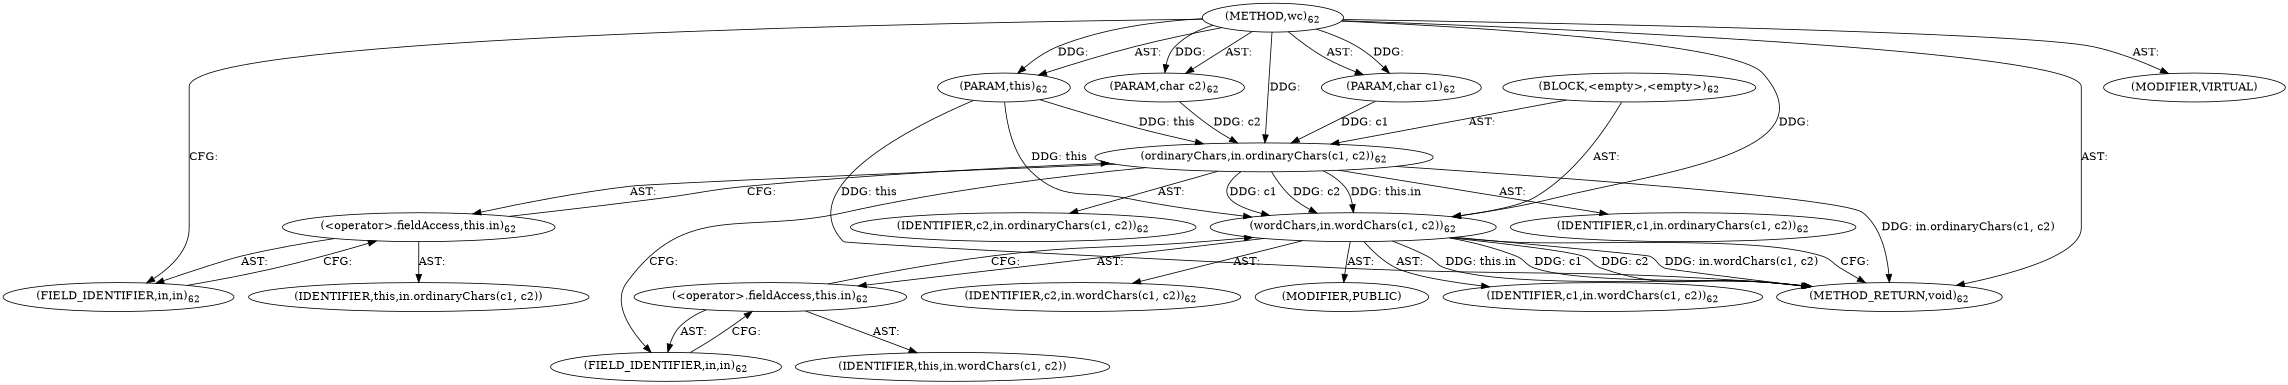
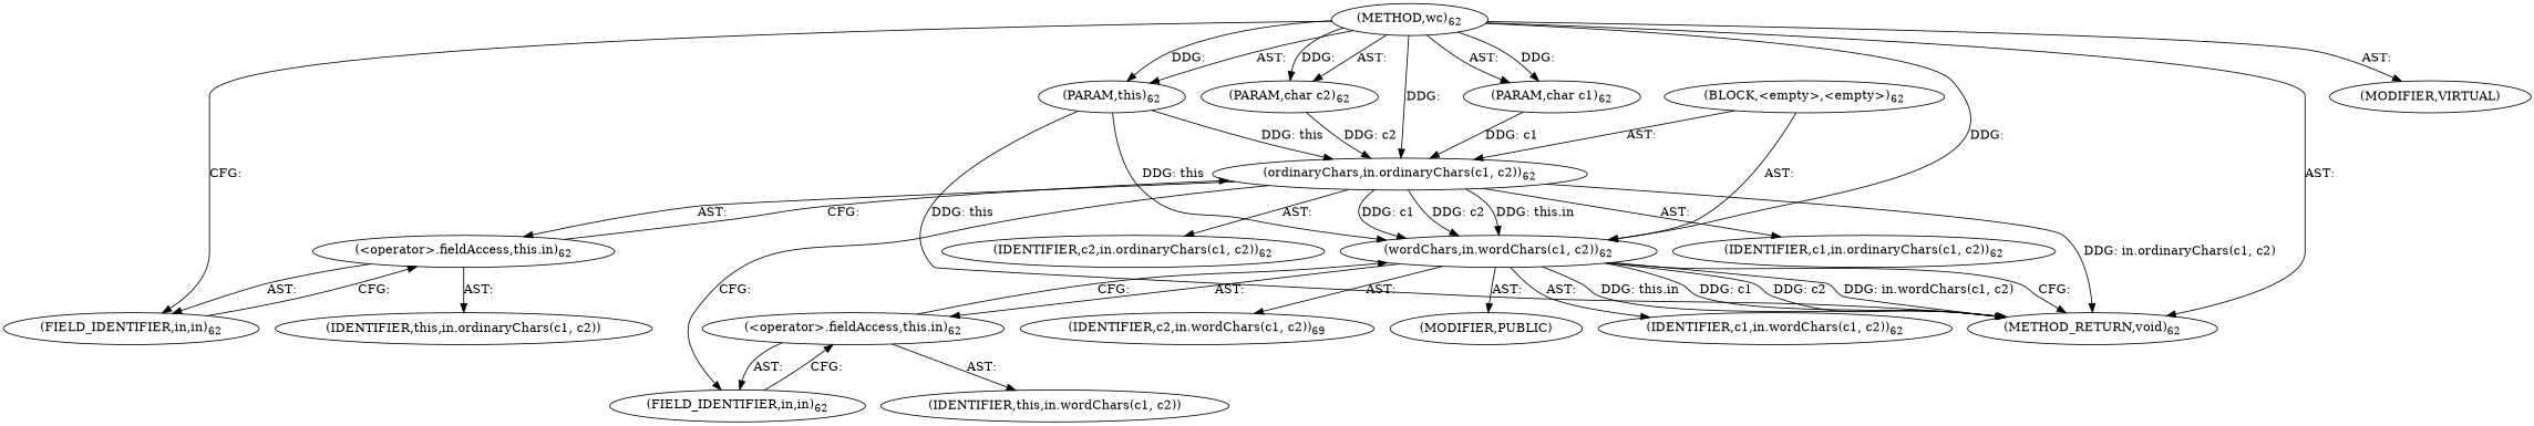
  digraph {
    n1 [label=<(METHOD,wc)<SUB>62</SUB>>]
    n2 [label=<(PARAM,this)<SUB>62</SUB>>]
    n3 [label=<(PARAM,char c1)<SUB>62</SUB>>]
    n4 [label=<(PARAM,char c2)<SUB>62</SUB>>]
    n5 [label=<(ordinaryChars,in.ordinaryChars(c1, c2))<SUB>62</SUB>>]
    n6 [label=<(FIELD_IDENTIFIER,in,in)<SUB>62</SUB>>]
    n7 [label=<(wordChars,in.wordChars(c1, c2))<SUB>62</SUB>>]
    n8 [label=<(MODIFIER,VIRTUAL)>]
    n9 [label=<(METHOD_RETURN,void)<SUB>62</SUB>>]
    n10 [label=<(BLOCK,&lt;empty&gt;,&lt;empty&gt;)<SUB>62</SUB>>]
    n11 [label=<(&lt;operator&gt;.fieldAccess,this.in)<SUB>62</SUB>>]
    n12 [label=<(IDENTIFIER,c1,in.ordinaryChars(c1, c2))<SUB>62</SUB>>]
    n13 [label=<(IDENTIFIER,c2,in.ordinaryChars(c1, c2))<SUB>62</SUB>>]
    n14 [label=<(FIELD_IDENTIFIER,in,in)<SUB>62</SUB>>]
    n15 [label=<(MODIFIER,PUBLIC)>]
    n16 [label=<(&lt;operator&gt;.fieldAccess,this.in)<SUB>62</SUB>>]
    n17 [label=<(IDENTIFIER,c1,in.wordChars(c1, c2))<SUB>62</SUB>>]
-   n18 [label=<(IDENTIFIER,c2,in.wordChars(c1, c2))<SUB>62</SUB>>]
+   n18 [label=<(IDENTIFIER,c2,in.wordChars(c1, c2))<SUB>69</SUB>>]
    n19 [label=<(IDENTIFIER,this,in.ordinaryChars(c1, c2))>]
    n20 [label=<(IDENTIFIER,this,in.wordChars(c1, c2))>]
    n1 -> n2 [label="AST: "]
    n1 -> n2 [label="DDG: "]
    n1 -> n3 [label="AST: "]
    n1 -> n3 [label="DDG: "]
    n1 -> n4 [label="AST: "]
    n1 -> n4 [label="DDG: "]
    n1 -> n5 [label="DDG: "]
    n1 -> n6 [label="CFG: "]
    n1 -> n7 [label="DDG: "]
    n1 -> n8 [label="AST: "]
    n1 -> n9 [label="AST: "]
    n2 -> n5 [label="DDG: this"]
    n2 -> n7 [label="DDG: this"]
    n2 -> n9 [label="DDG: this"]
    n3 -> n5 [label="DDG: c1"]
    n4 -> n5 [label="DDG: c2"]
    n5 -> n7 [label="DDG: this.in"]
    n5 -> n7 [label="DDG: c1"]
    n5 -> n7 [label="DDG: c2"]
    n5 -> n9 [label="DDG: in.ordinaryChars(c1, c2)"]
    n5 -> n11 [label="AST: "]
    n5 -> n12 [label="AST: "]
    n5 -> n13 [label="AST: "]
    n5 -> n14 [label="CFG: "]
    n6 -> n11 [label="CFG: "]
    n7 -> n9 [label="CFG: "]
    n7 -> n9 [label="DDG: this.in"]
    n7 -> n9 [label="DDG: c1"]
    n7 -> n9 [label="DDG: c2"]
    n7 -> n9 [label="DDG: in.wordChars(c1, c2)"]
    n7 -> n15 [label="AST: "]
    n7 -> n16 [label="AST: "]
    n7 -> n17 [label="AST: "]
    n7 -> n18 [label="AST: "]
    n10 -> n5 [label="AST: "]
    n10 -> n7 [label="AST: "]
    n11 -> n5 [label="CFG: "]
    n11 -> n6 [label="AST: "]
    n11 -> n19 [label="AST: "]
    n14 -> n16 [label="CFG: "]
    n16 -> n7 [label="CFG: "]
    n16 -> n14 [label="AST: "]
    n16 -> n20 [label="AST: "]
  }
